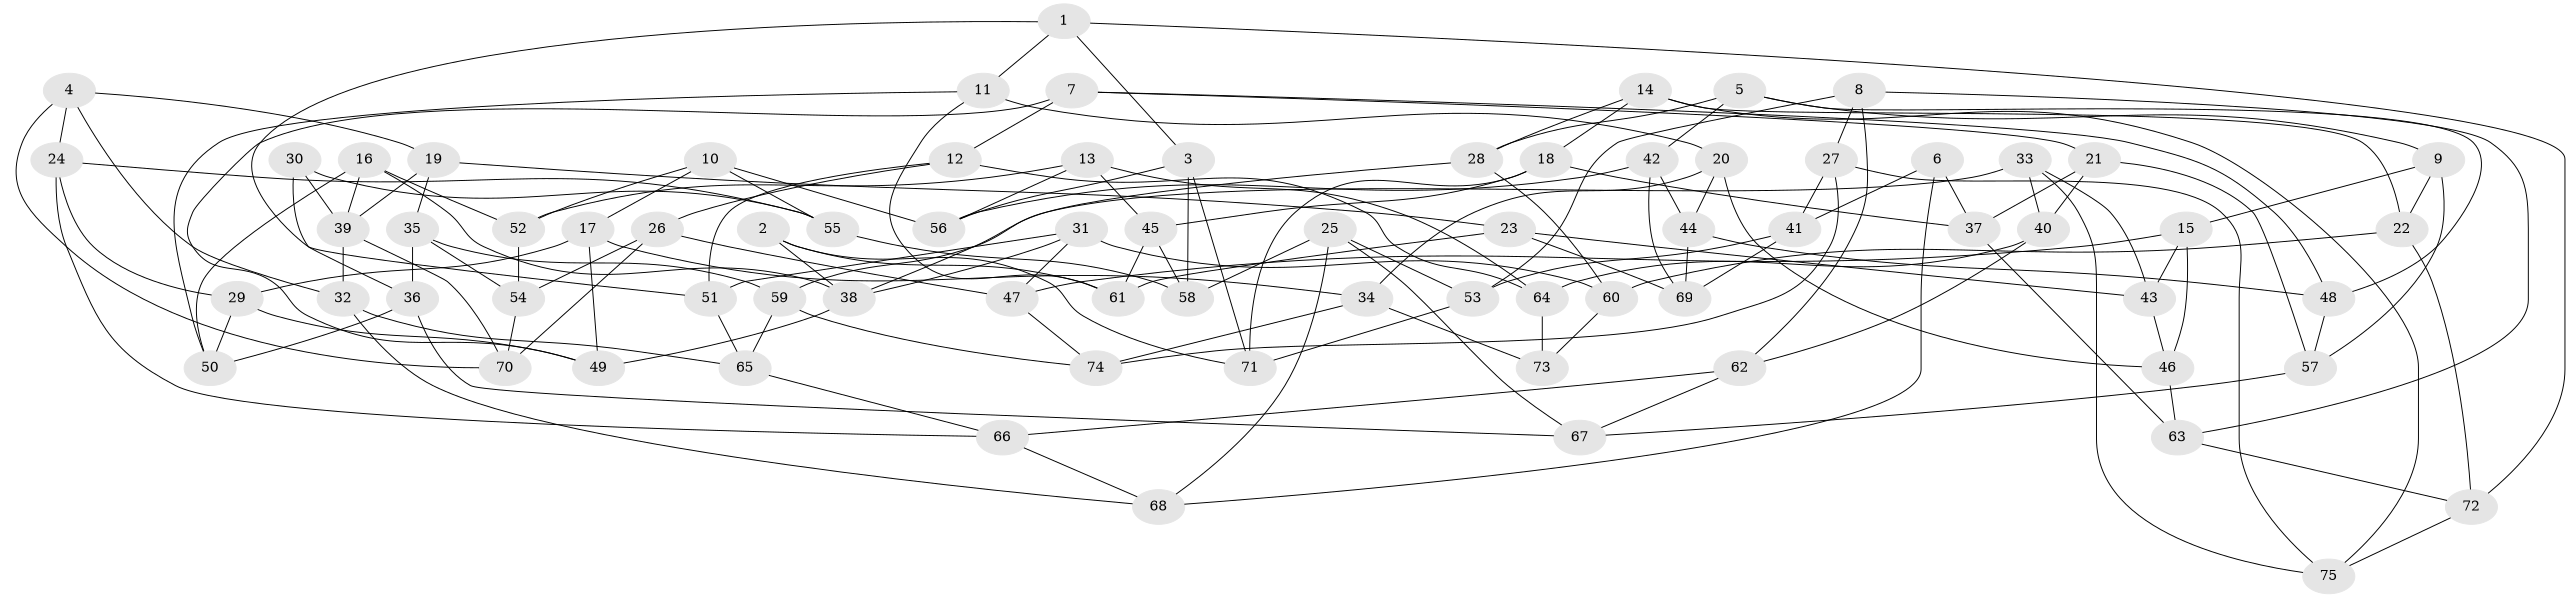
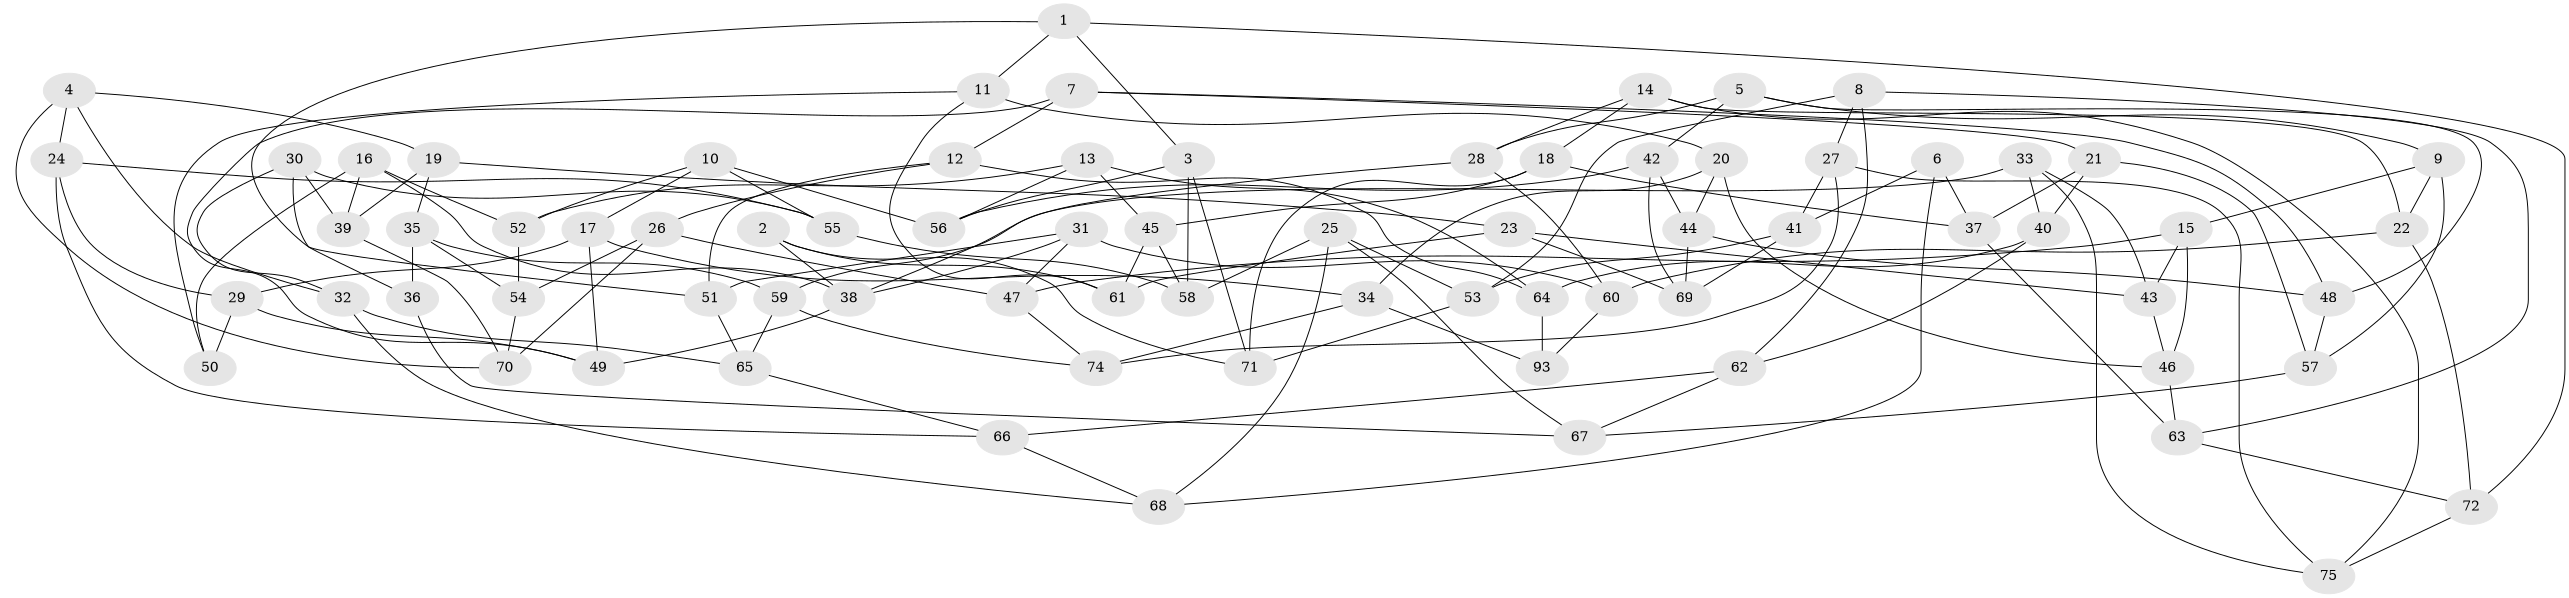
  graph {
    node [color=gray90 style=filled]
    1
    3
    11
    51
    72
    71
    56
    58
    61
    20
    50
    65
    75
    2
    38
    49
    4
    19
    24
    32
    70
    39
    23
    35
    55
    29
    66
    68
    5
    9
    28
    42
    48
    15
    22
    57
    60
    44
    69
    6
    37
    41
    63
    53
    7
    12
    21
    26
    64
    40
    8
    27
    62
    74
    67
    43
    46
    47
    10
    17
    52
    34
    54
-   73
+   73 [label=93]
    13
    45
    14
    18
    16
    36
    59
    25
    30
    31
    33
    1 -- 3
    1 -- 11
    1 -- 51
    1 -- 72
    3 -- 71
    3 -- 56
    3 -- 58
    11 -- 61
    11 -- 20
    11 -- 50
    51 -- 65
    72 -- 75
    20 -- 44
    20 -- 46
    20 -- 34
    65 -- 66
    2 -- 71
    2 -- 61
    2 -- 38
    38 -- 49
    4 -- 19
    4 -- 24
    4 -- 32
    4 -- 70
    19 -- 39
    19 -- 23
    19 -- 35
    24 -- 55
    24 -- 29
    24 -- 66
    32 -- 65
    32 -- 68
    39 -- 70
    23 -- 61
    23 -- 69
    23 -- 43
    35 -- 54
    35 -- 36
    35 -- 59
    55 -- 58
    29 -- 50
    29 -- 49
    66 -- 68
    5 -- 9
    5 -- 28
    5 -- 42
    5 -- 48
    9 -- 15
    9 -- 22
    9 -- 57
    28 -- 38
    28 -- 60
    42 -- 56
    42 -- 44
    42 -- 69
    48 -- 57
    15 -- 43
    15 -- 46
    15 -- 47
    22 -- 72
    22 -- 60
    57 -- 67
    60 -- 73
    44 -- 48
    44 -- 69
    6 -- 68
    6 -- 37
    6 -- 41
    37 -- 63
    41 -- 69
    41 -- 53
    63 -- 72
    53 -- 71
    7 -- 49
    7 -- 48
    7 -- 12
    7 -- 21
    12 -- 51
    12 -- 26
    12 -- 64
    21 -- 57
    21 -- 37
    21 -- 40
    26 -- 70
    26 -- 47
    26 -- 54
    64 -- 73
    40 -- 64
    40 -- 62
    8 -- 63
    8 -- 53
    8 -- 27
    8 -- 62
    27 -- 75
    27 -- 41
    27 -- 74
    62 -- 66
    62 -- 67
    43 -- 46
    46 -- 63
    47 -- 74
    10 -- 56
    10 -- 55
    10 -- 17
    10 -- 52
    17 -- 49
    17 -- 29
    17 -- 34
    52 -- 54
    34 -- 74
    34 -- 73
    54 -- 70
    13 -- 56
    13 -- 64
    13 -- 52
    13 -- 45
    45 -- 58
    45 -- 61
    14 -- 75
    14 -- 28
    14 -- 22
    14 -- 18
    18 -- 71
    18 -- 37
    18 -- 45
    16 -- 50
    16 -- 38
    16 -- 39
    16 -- 52
-   36 -- 50
    36 -- 67
    59 -- 65
    59 -- 74
    25 -- 58
    25 -- 68
    25 -- 53
    25 -- 67
-   39 -- 32
+   30 -- 32
    30 -- 39
    30 -- 55
    30 -- 36
    31 -- 51
    31 -- 38
    31 -- 60
    31 -- 47
    33 -- 75
    33 -- 40
    33 -- 43
    33 -- 59
  }
